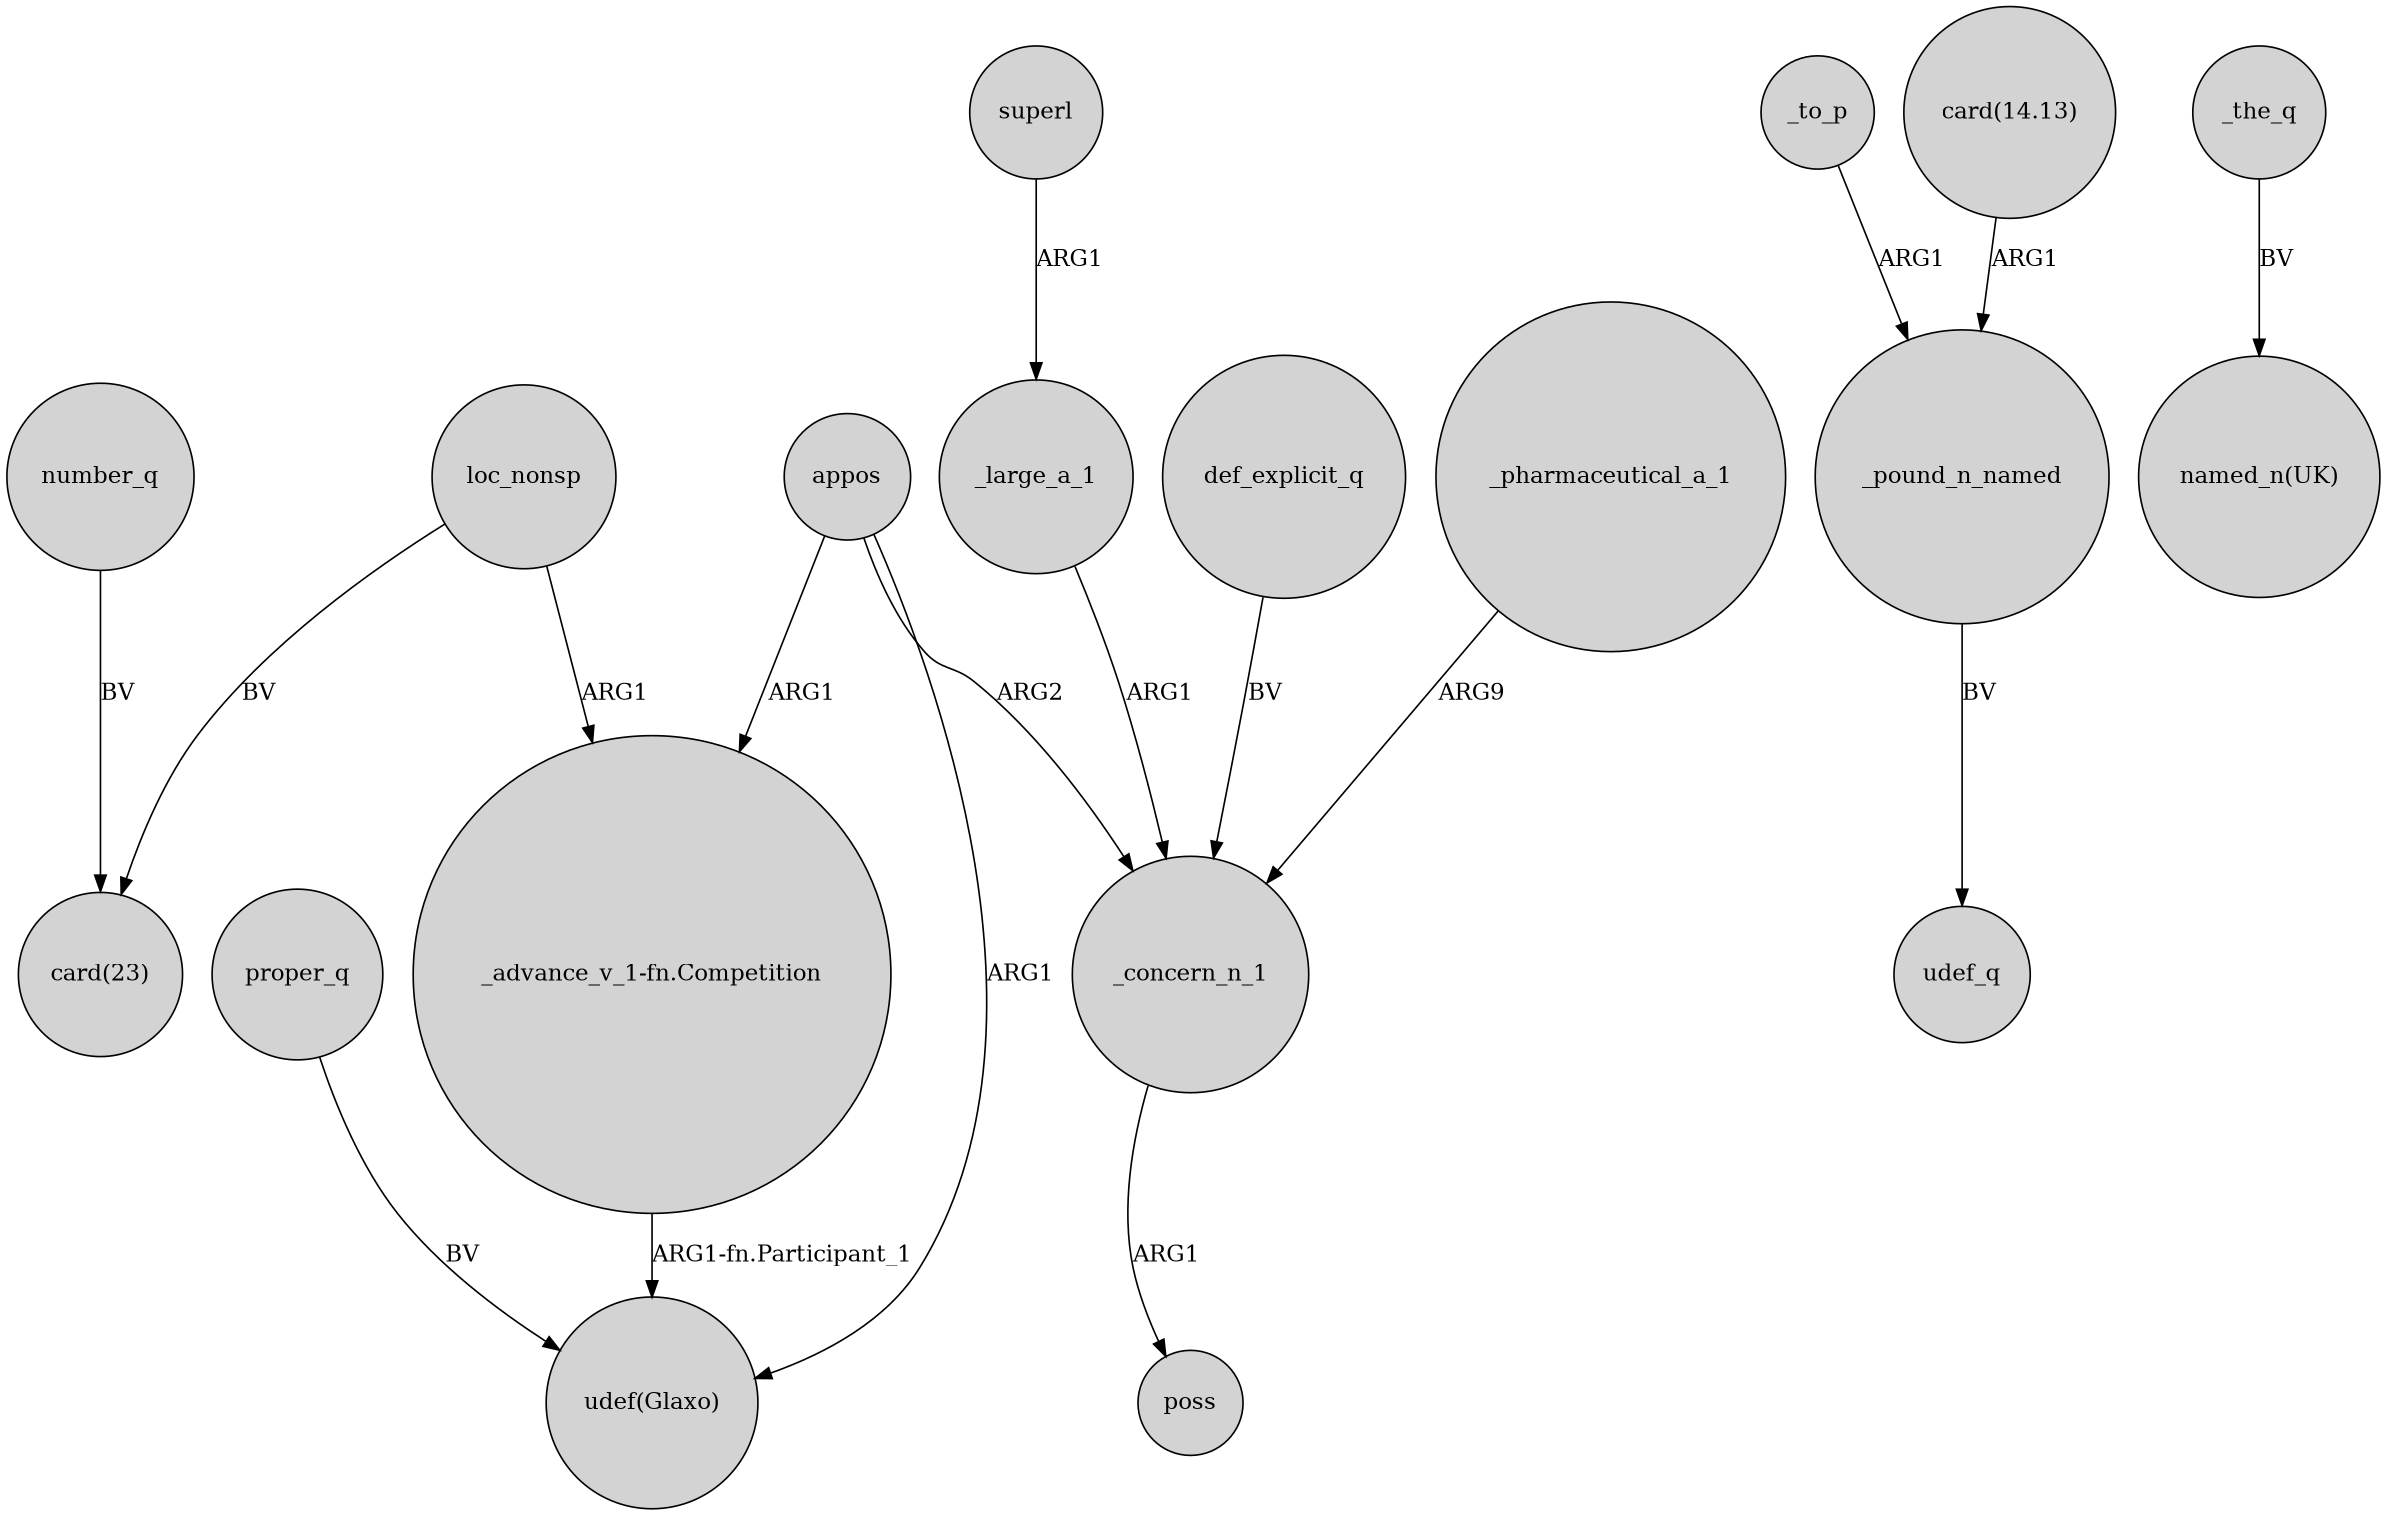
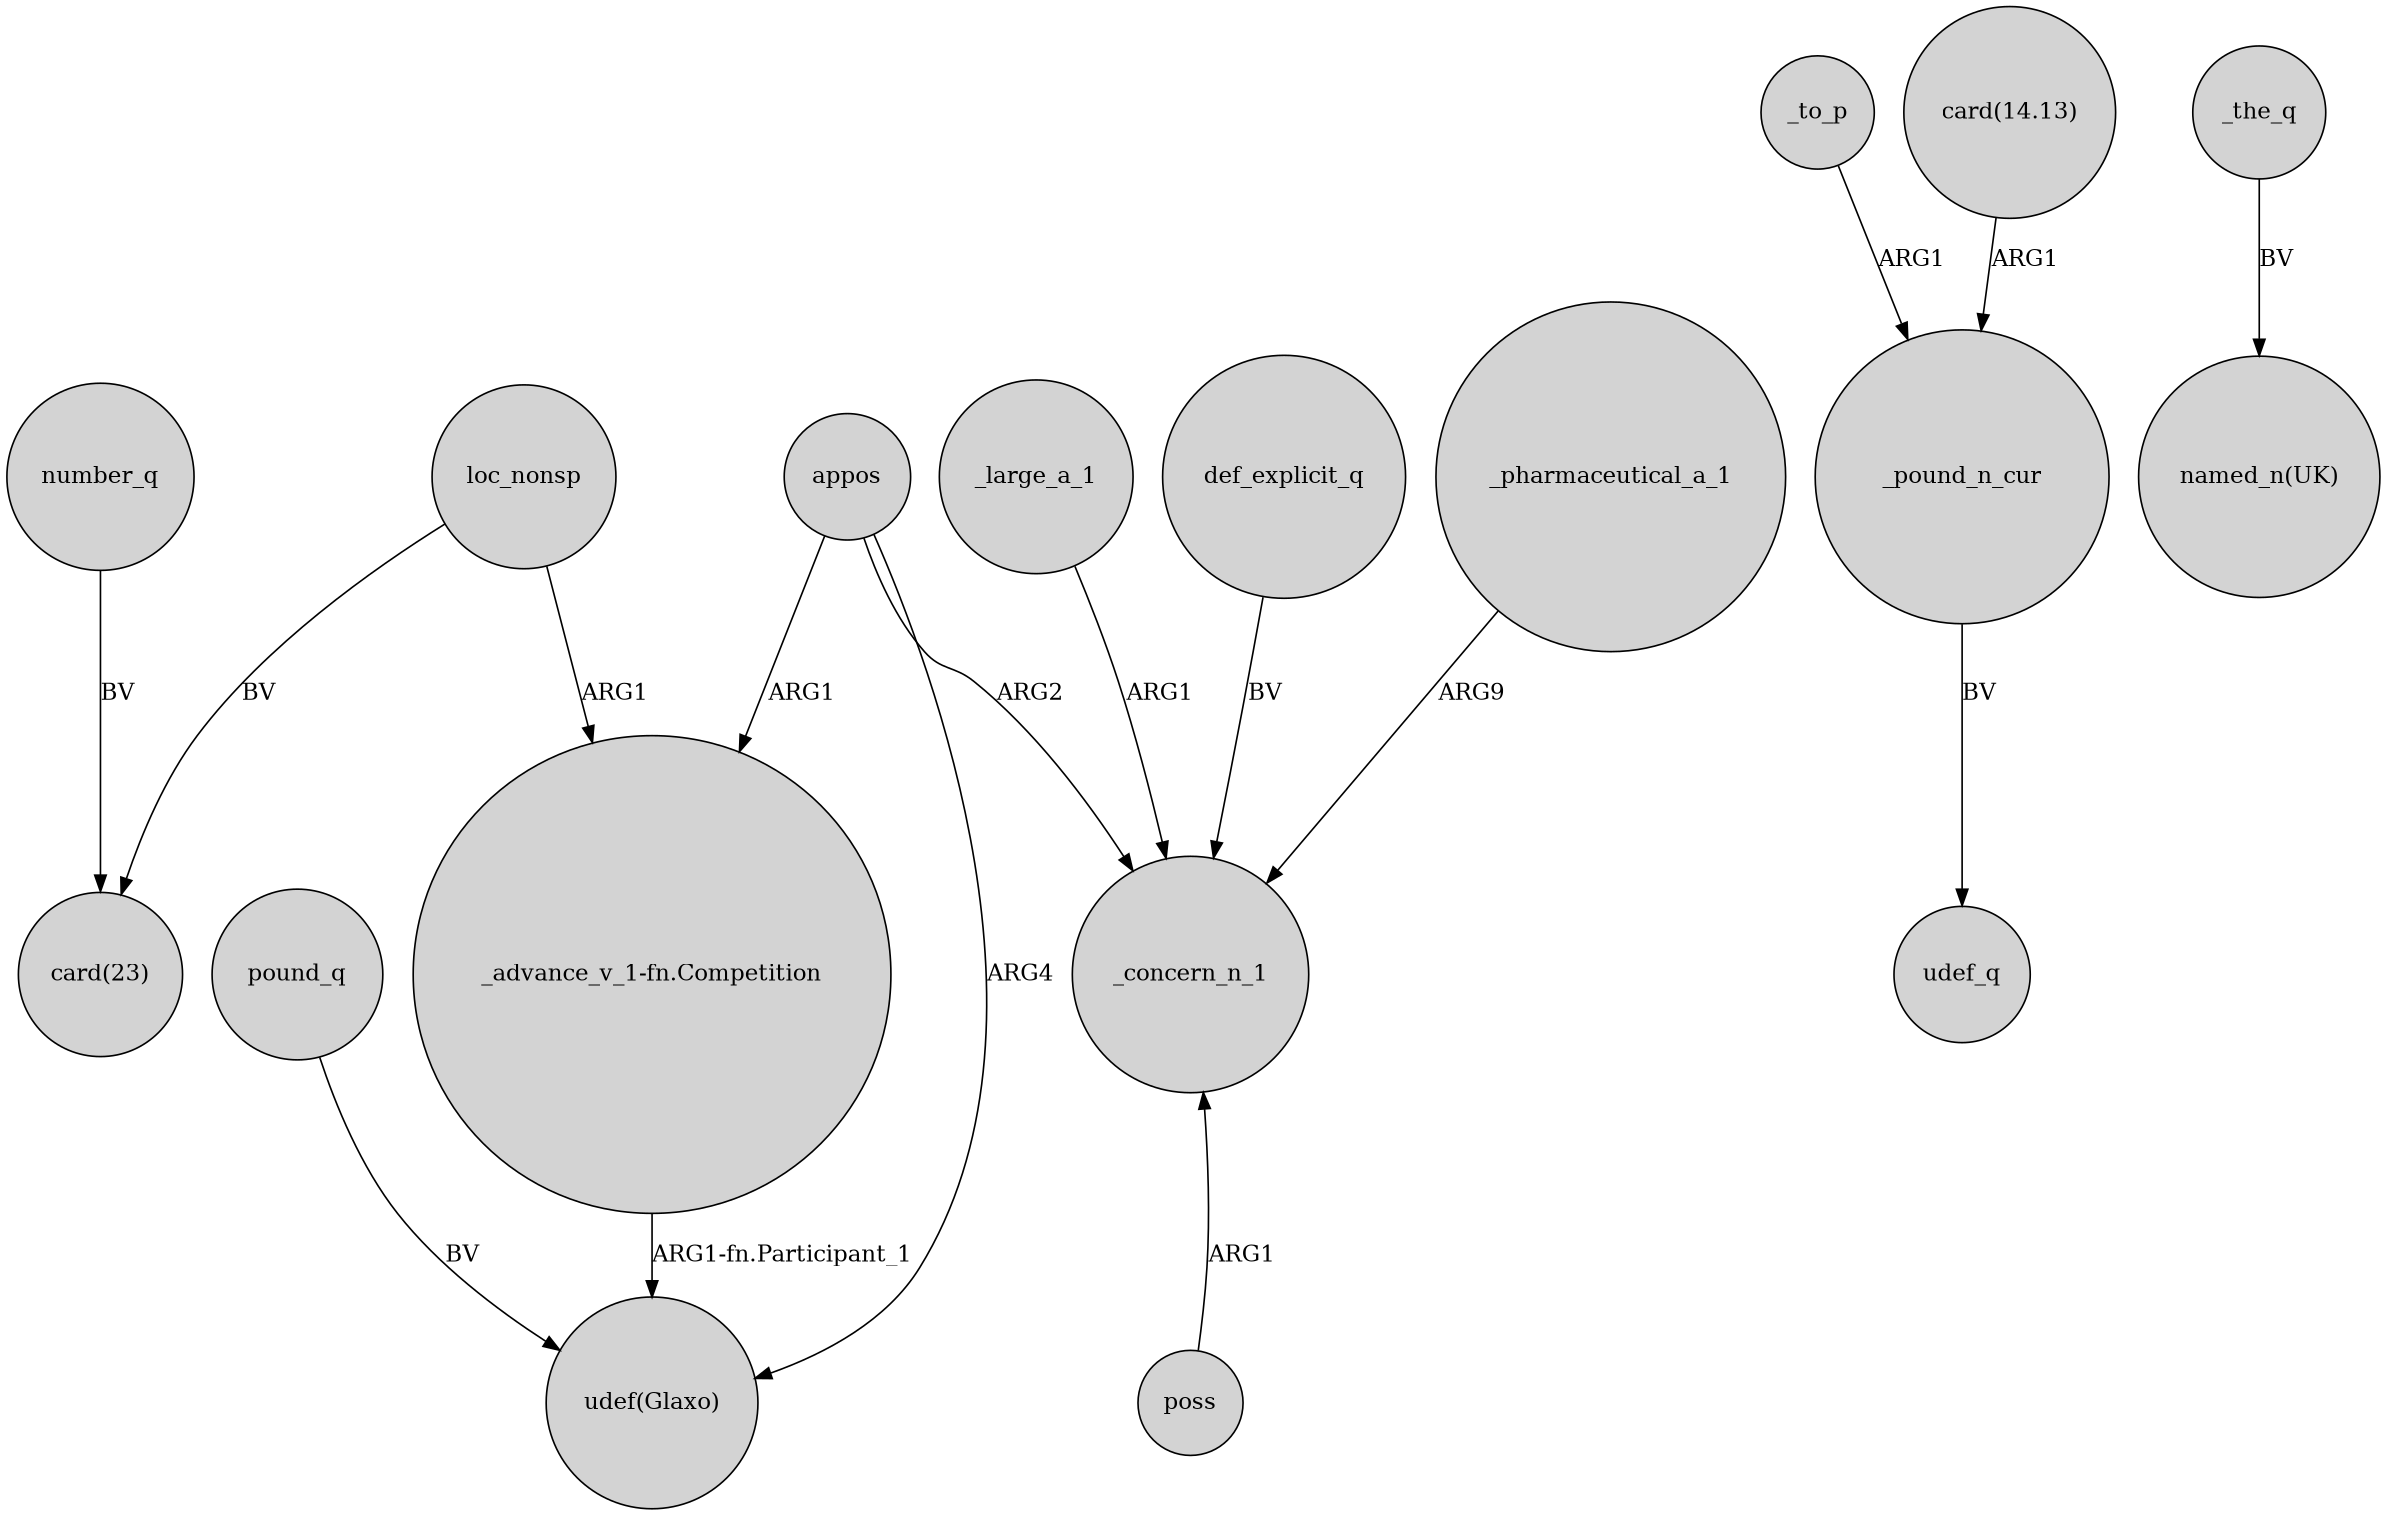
  digraph {
    node [shape=circle style=filled]
    loc_nonsp
    "card(23)"
    "_advance_v_1-fn.Competition"
    n4 [label="udef(Glaxo)"]
-   _pound_n_cur [label=_pound_n_named]
+   _pound_n_cur
    udef_q
    poss
    _concern_n_1
    _the_q
    "named_n(UK)"
    _large_a_1
    appos
-   proper_q
+   proper_q [label=pound_q]
    def_explicit_q
    _to_p
    "card(14.13)"
-   superl
    _pharmaceutical_a_1
    number_q
    loc_nonsp -> "card(23)" [label=BV]
    loc_nonsp -> "_advance_v_1-fn.Competition" [label=ARG1]
    "_advance_v_1-fn.Competition" -> n4 [label="ARG1-fn.Participant_1"]
    _pound_n_cur -> udef_q [label=BV]
-   _concern_n_1 -> poss [label=ARG1]
+   poss -> _concern_n_1 [label=ARG1]
    _the_q -> "named_n(UK)" [label=BV]
    _large_a_1 -> _concern_n_1 [label=ARG1]
    appos -> "_advance_v_1-fn.Competition" [label=ARG1]
-   appos -> n4 [label=ARG1]
+   appos -> n4 [label=ARG4]
    appos -> _concern_n_1 [label=ARG2]
    proper_q -> n4 [label=BV]
    def_explicit_q -> _concern_n_1 [label=BV]
    _to_p -> _pound_n_cur [label=ARG1]
    "card(14.13)" -> _pound_n_cur [label=ARG1]
-   superl -> _large_a_1 [label=ARG1]
    _pharmaceutical_a_1 -> _concern_n_1 [label=ARG9]
    number_q -> "card(23)" [label=BV]
  }
